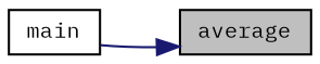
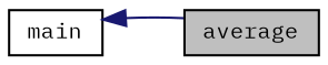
  digraph {
    rankdir=RL
    fontname="IBM Plex Mono"
    node [color=black fontname="IBM Plex Mono" fontsize=10 shape=record style=filled]
    n1 [fillcolor=grey75 fontcolor=black height=0.2 label=average width=0.4]
    n2 [fillcolor=white height=0.2 label=main width=0.4]
-   n1 -> n2 [color=midnightblue dir=back fontname="IBM Plex Mono" fontsize=10 labelfontname=Helvetica labelfontsize=10 style=solid]
+   n2 -> n1 [color=midnightblue dir=back fontname="IBM Plex Mono" fontsize=10 labelfontname=Helvetica labelfontsize=10 style=solid]
  }
